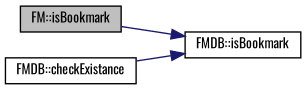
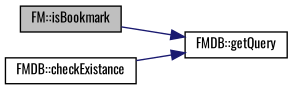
  digraph {
    fontname=Oswald
    rankdir=LR
    node [color=black fillcolor=white fontname=Oswald fontsize=10 shape=record style=filled]
    edge [color=midnightblue fontname=Oswald fontsize=10 labelfontname=Helvetica labelfontsize=10 style=solid]
    n1 [fillcolor=grey75 fontcolor=black height=0.2 label="FM::isBookmark" width=0.4]
-   n2 [height=0.2 label="FMDB::isBookmark" width=0.4]
+   n2 [height=0.2 label="FMDB::getQuery" width=0.4]
    n3 [height=0.2 label="FMDB::checkExistance" width=0.4]
    n1 -> n2
    n3 -> n2
  }
